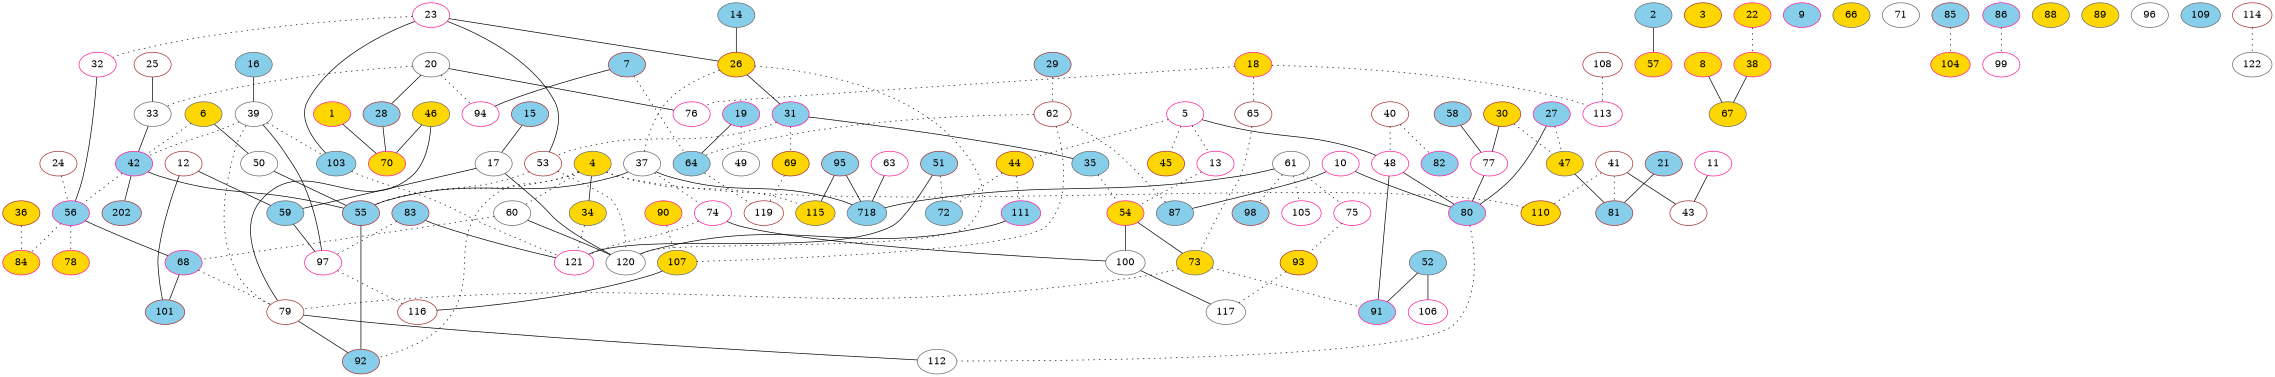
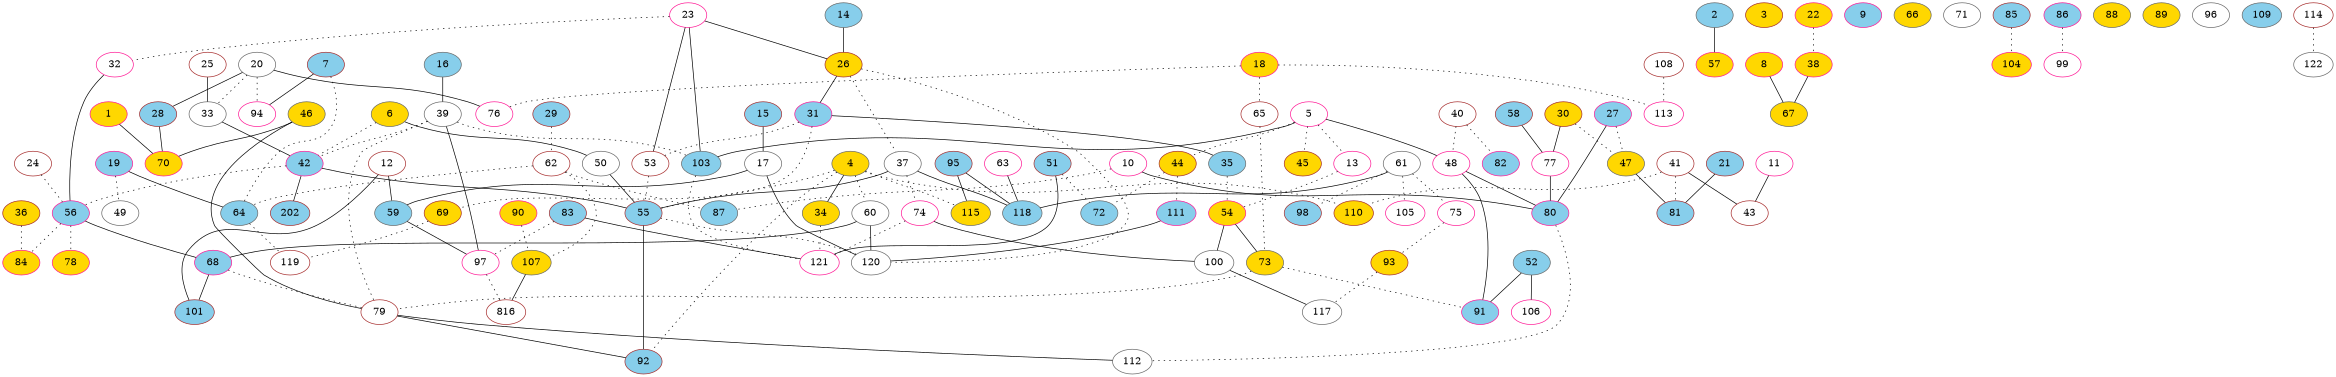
  graph {
    node [color=deeppink fillcolor=white style=filled]
    edge [style=dotted]
    1 [fillcolor=gold]
    70 [fillcolor=gold]
    2 [color=gray40 fillcolor=skyblue]
    57 [fillcolor=gold]
    3 [color=brown fillcolor=gold]
    4 [color=gray40 fillcolor=gold]
    34 [color=gray40 fillcolor=gold]
    55 [color=brown fillcolor=skyblue]
    60 [color=gray40]
    92 [color=brown fillcolor=skyblue]
    110 [color=brown fillcolor=gold]
    115 [color=gray40 fillcolor=gold]
    121
    120 [color=gray40]
    68 [fillcolor=skyblue]
    5
    13
    44 [color=brown fillcolor=gold]
    45 [color=brown fillcolor=gold]
    48
    103 [color=gray40 fillcolor=skyblue]
    54 [fillcolor=gold]
    72 [color=gray40 fillcolor=skyblue]
    111 [fillcolor=skyblue]
    80 [fillcolor=skyblue]
    91 [fillcolor=skyblue]
    6 [color=gray40 fillcolor=gold]
    42 [fillcolor=skyblue]
    50 [color=gray40]
    56 [fillcolor=skyblue]
    n31 [color=brown fillcolor=skyblue label=202]
    7 [color=brown fillcolor=skyblue]
    64 [color=gray40 fillcolor=skyblue]
    94
    119 [color=brown]
    8 [fillcolor=gold]
    67 [color=gray40 fillcolor=gold]
    9 [fillcolor=skyblue]
    10
    87 [color=gray40 fillcolor=skyblue]
    112 [color=gray40]
    43 [color=brown]
    11
    12 [color=brown]
    59 [color=gray40 fillcolor=skyblue]
    101 [color=brown fillcolor=skyblue]
    97
    73 [color=gray40 fillcolor=gold]
    100 [color=gray40]
    14 [color=gray40 fillcolor=skyblue]
    26 [color=brown fillcolor=gold]
    31 [fillcolor=skyblue]
    37 [color=gray40]
    15 [color=brown fillcolor=skyblue]
    17 [color=gray40]
    16 [color=gray40 fillcolor=skyblue]
    39 [color=gray40]
    79 [color=brown]
    18 [fillcolor=gold]
    65 [color=brown]
    76
    113
    19 [fillcolor=skyblue]
    49 [color=gray40]
    20 [color=gray40]
    28 [color=brown fillcolor=skyblue]
    33 [color=gray40]
    21 [color=brown fillcolor=skyblue]
    81 [color=brown fillcolor=skyblue]
    22 [fillcolor=gold]
    38 [fillcolor=gold]
    23
    32
    53 [color=brown]
    24 [color=brown]
    84 [fillcolor=gold]
    78 [fillcolor=gold]
    25 [color=brown]
    35 [color=gray40 fillcolor=skyblue]
    69 [color=brown fillcolor=gold]
    74
-   118 [color=gray40 fillcolor=skyblue label=718]
+   118 [color=gray40 fillcolor=skyblue]
    27 [fillcolor=skyblue]
    47 [color=gray40 fillcolor=gold]
    29 [color=brown fillcolor=skyblue]
    62 [color=brown]
    107 [color=gray40 fillcolor=gold]
    30 [color=brown fillcolor=gold]
    77
    36 [color=brown fillcolor=gold]
-   116 [color=brown]
+   116 [color=brown label=816]
    40 [color=brown]
    82 [fillcolor=skyblue]
    41 [color=brown]
    46 [color=gray40 fillcolor=gold]
    51 [color=brown fillcolor=skyblue]
    52 [color=gray40 fillcolor=skyblue]
    106
    117 [color=gray40]
    58 [color=brown fillcolor=skyblue]
    61 [color=gray40]
    75
    98 [color=brown fillcolor=skyblue]
    105
    93 [color=brown fillcolor=gold]
    63
    66 [color=gray40 fillcolor=gold]
    71 [color=gray40]
    83 [color=brown fillcolor=skyblue]
    85 [color=brown fillcolor=skyblue]
    104 [fillcolor=gold]
    86 [fillcolor=skyblue]
    99
    88 [color=gray40 fillcolor=gold]
    89 [color=gray40 fillcolor=gold]
    90 [fillcolor=gold]
    95 [color=brown fillcolor=skyblue]
    96 [color=gray40]
    108 [color=brown]
    109 [color=gray40 fillcolor=skyblue]
    114 [color=brown]
    122 [color=gray40]
    1 -- 70 [style=solid]
    2 -- 57 [style=solid]
    4 -- 34 [style=solid]
    4 -- 55
    4 -- 60
    4 -- 92
    4 -- 110
    4 -- 115
    34 -- 121
    55 -- 92 [style=solid]
-   53 -- 120
+   55 -- 120
    60 -- 120 [style=solid]
-   60 -- 68
+   60 -- 68 [style=solid]
    68 -- 101 [style=solid]
    68 -- 79
    5 -- 13
    5 -- 44
    5 -- 45
    5 -- 48 [style=solid]
+   5 -- 103 [style=solid]
    13 -- 54
    44 -- 72
    44 -- 111
    48 -- 80 [style=solid]
    48 -- 91 [style=solid]
    103 -- 121
    54 -- 73 [style=solid]
    54 -- 100 [style=solid]
    111 -- 120 [style=solid]
    80 -- 112
    6 -- 42
    6 -- 50 [style=solid]
    42 -- 55 [style=solid]
    42 -- 56
    42 -- n31 [style=solid]
    50 -- 55 [style=solid]
    56 -- 68 [style=solid]
    56 -- 84
    56 -- 78
    7 -- 64
    7 -- 94 [style=solid]
    64 -- 119
    8 -- 67 [style=solid]
    10 -- 80 [style=solid]
-   10 -- 87 [style=solid]
+   10 -- 87
    11 -- 43 [style=solid]
    12 -- 59 [style=solid]
    12 -- 101 [style=solid]
    59 -- 97 [style=solid]
    97 -- 116
    73 -- 91
    73 -- 79
    100 -- 117 [style=solid]
    14 -- 26 [style=solid]
    26 -- 120
    26 -- 31 [style=solid]
    26 -- 37
    31 -- 53
    31 -- 35 [style=solid]
    31 -- 69
    37 -- 55 [style=solid]
    37 -- 74
    37 -- 118 [style=solid]
    15 -- 17 [style=solid]
    17 -- 120 [style=solid]
    17 -- 59 [style=solid]
    16 -- 39 [style=solid]
    39 -- 103
    39 -- 42
    39 -- 97 [style=solid]
    39 -- 79
    79 -- 92 [style=solid]
    79 -- 112 [style=solid]
    18 -- 65
    18 -- 76
    18 -- 113
    65 -- 73
    19 -- 64 [style=solid]
    19 -- 49
    20 -- 94
    20 -- 76 [style=solid]
    20 -- 28 [style=solid]
    20 -- 33
    28 -- 70 [style=solid]
    33 -- 42 [style=solid]
    21 -- 81 [style=solid]
    22 -- 38
    38 -- 67 [style=solid]
    23 -- 103 [style=solid]
    23 -- 26 [style=solid]
    23 -- 32
    23 -- 53 [style=solid]
    32 -- 56 [style=solid]
    53 -- 55
    24 -- 56
    25 -- 33 [style=solid]
    35 -- 54
    69 -- 119
    74 -- 121
    74 -- 100 [style=solid]
    27 -- 80 [style=solid]
    27 -- 47
    47 -- 81 [style=solid]
    29 -- 62
    62 -- 64
    62 -- 87
    62 -- 107
    107 -- 116 [style=solid]
    30 -- 47
    30 -- 77 [style=solid]
    77 -- 80 [style=solid]
    36 -- 84
    40 -- 48
    40 -- 82
    41 -- 110
    41 -- 43 [style=solid]
    41 -- 81
    46 -- 70 [style=solid]
    46 -- 79 [style=solid]
    51 -- 121 [style=solid]
    51 -- 72
    52 -- 91 [style=solid]
    52 -- 106 [style=solid]
    58 -- 77 [style=solid]
    61 -- 118 [style=solid]
    61 -- 75
    61 -- 98
    61 -- 105
    75 -- 93
    93 -- 117
    63 -- 118 [style=solid]
    83 -- 121 [style=solid]
    83 -- 97
    85 -- 104
    86 -- 99
    90 -- 107
    95 -- 115 [style=solid]
    95 -- 118 [style=solid]
    108 -- 113
    114 -- 122
  }
